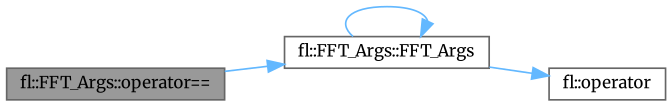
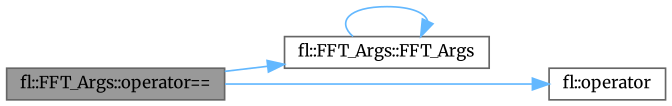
  digraph {
    fontname=Merriweather
    rankdir=LR
    node [color=grey40 fillcolor=white fontname=Merriweather fontsize=10 shape=box style=filled]
    edge [color=steelblue1 fontname=Merriweather fontsize=10 labelfontname=Helvetica labelfontsize=10 style=solid]
    n1 [color=gray40 fillcolor=grey60 fontcolor=black height=0.2 label="fl::FFT_Args::operator==" width=0.4]
    n2 [height=0.2 label="fl::FFT_Args::FFT_Args" width=0.4]
    n3 [height=0.2 label="fl::operator" width=0.4]
    n1 -> n2
-   n2 -> n3
+   n1 -> n3
    n2 -> n2
  }
